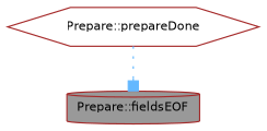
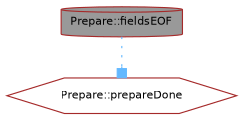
  digraph {
    rankdir=TB
    node [color=brown fontname=Helvetica fontsize=10 style=filled]
    n1 [fillcolor=grey60 fontcolor=black height=0.2 label="Prepare::fieldsEOF" shape=cylinder width=0.4]
    n2 [fillcolor=white height=0.2 label="Prepare::prepareDone" shape=hexagon width=0.4]
-   n2 -> n1 [color=steelblue1 fontname=Helvetica fontsize=10 labelfontname=Helvetica labelfontsize=10 style=dotted arrowhead=box]
+   n1 -> n2 [color=steelblue1 fontname=Helvetica fontsize=10 labelfontname=Helvetica labelfontsize=10 style=dotted arrowhead=box]
  }
